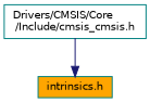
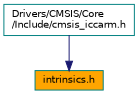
  digraph {
    fontname="DejaVu Sans"
    node [color=teal fontname="DejaVu Sans" fontsize=10 shape=record style=filled]
-   n1 [fillcolor=white fontcolor=black height=0.2 label="Drivers/CMSIS/Core\l/Include/cmsis_cmsis.h" width=0.4]
+   n1 [fillcolor=white fontcolor=black height=0.2 label="Drivers/CMSIS/Core\l/Include/cmsis_iccarm.h" width=0.4]
    n2 [fillcolor=orange height=0.2 label="intrinsics.h" width=0.4]
    n1 -> n2 [color=midnightblue fontname="DejaVu Sans" fontsize=10 labelfontname=Helvetica labelfontsize=10 style=solid]
  }
